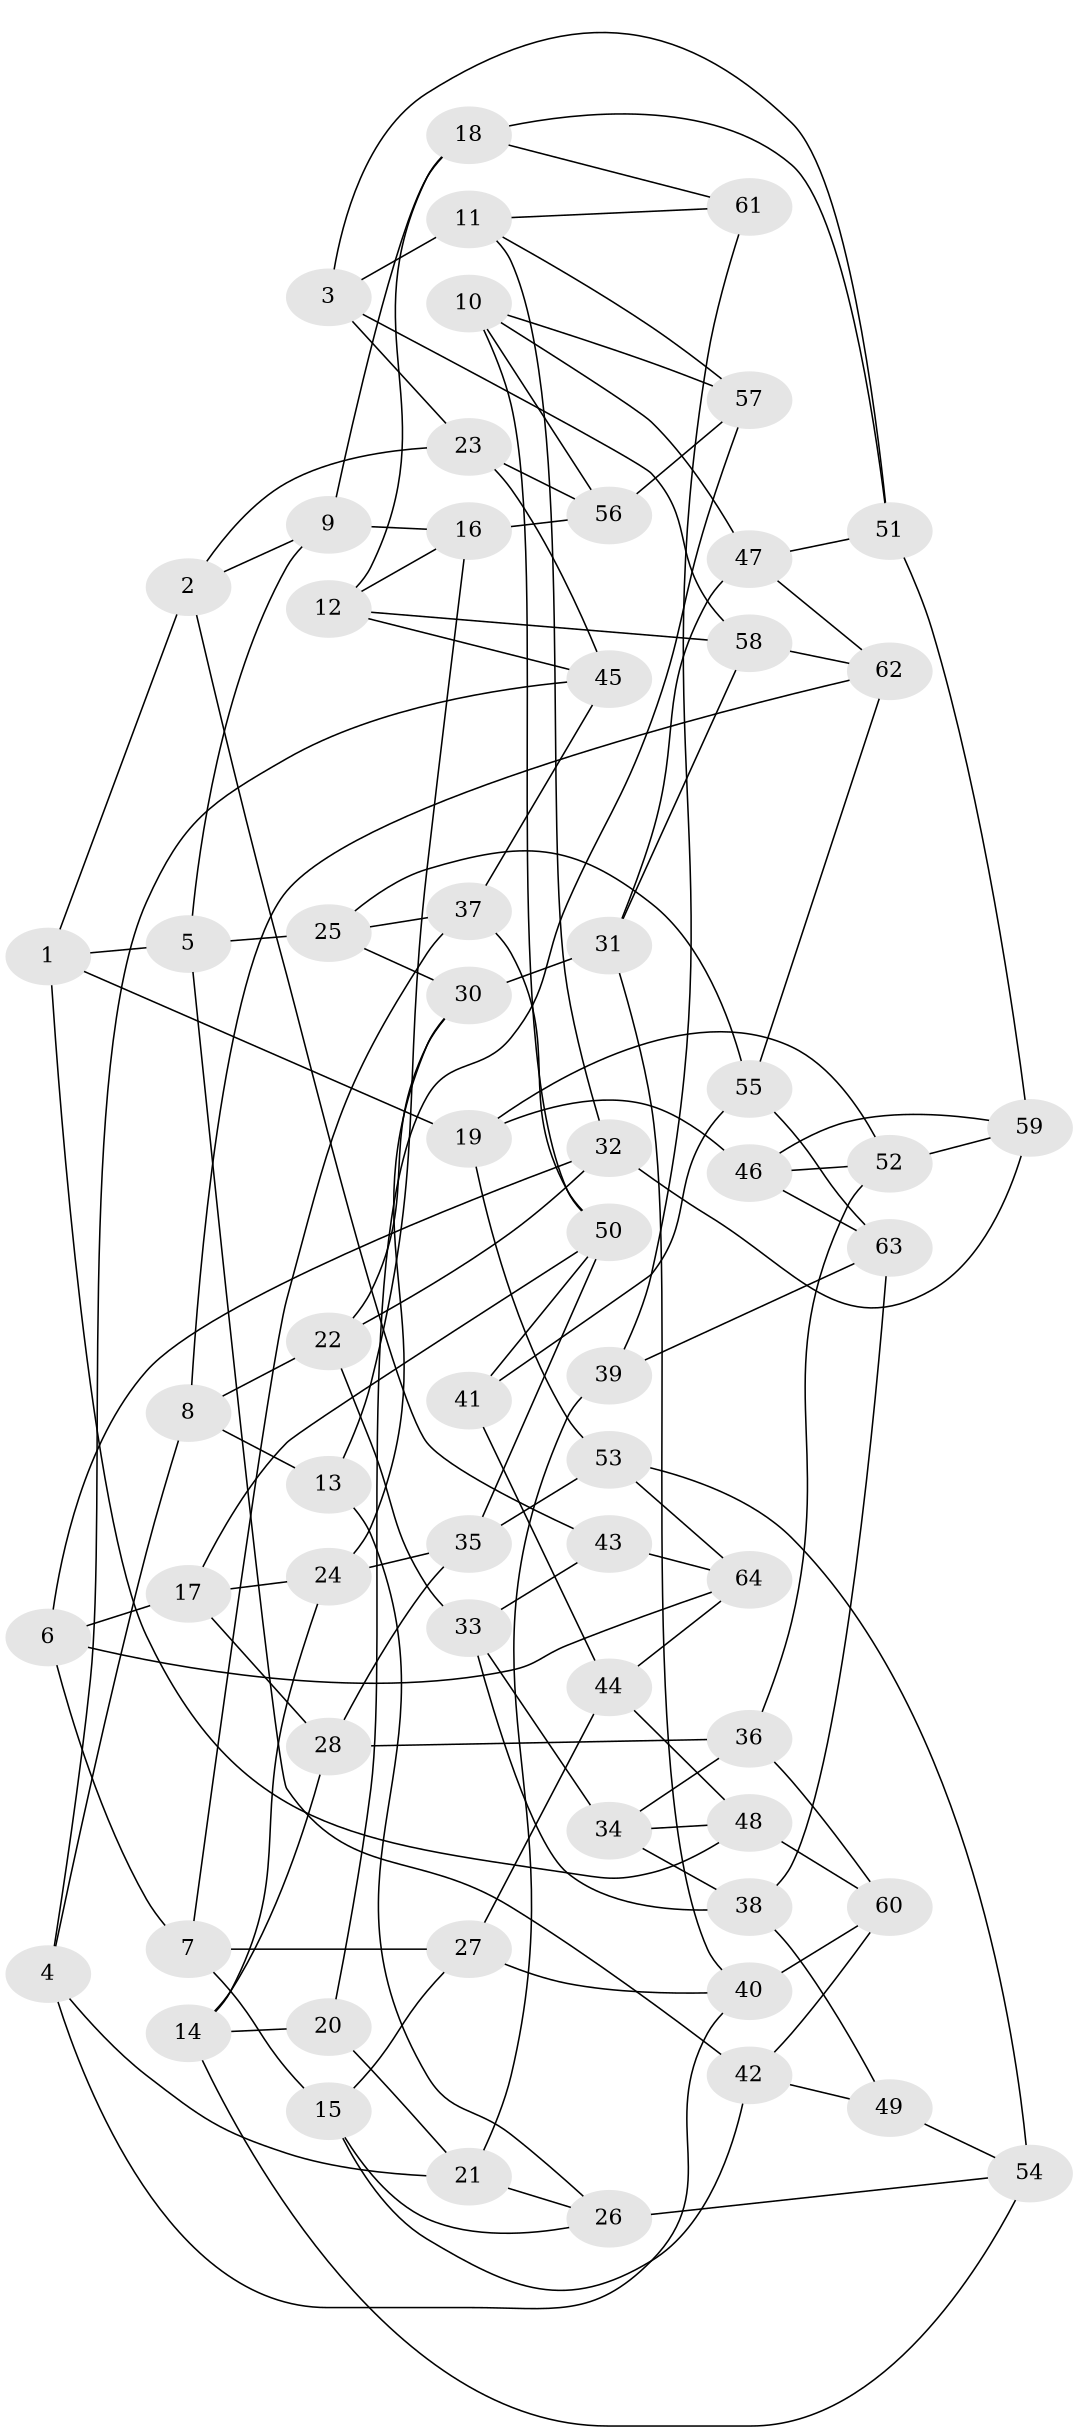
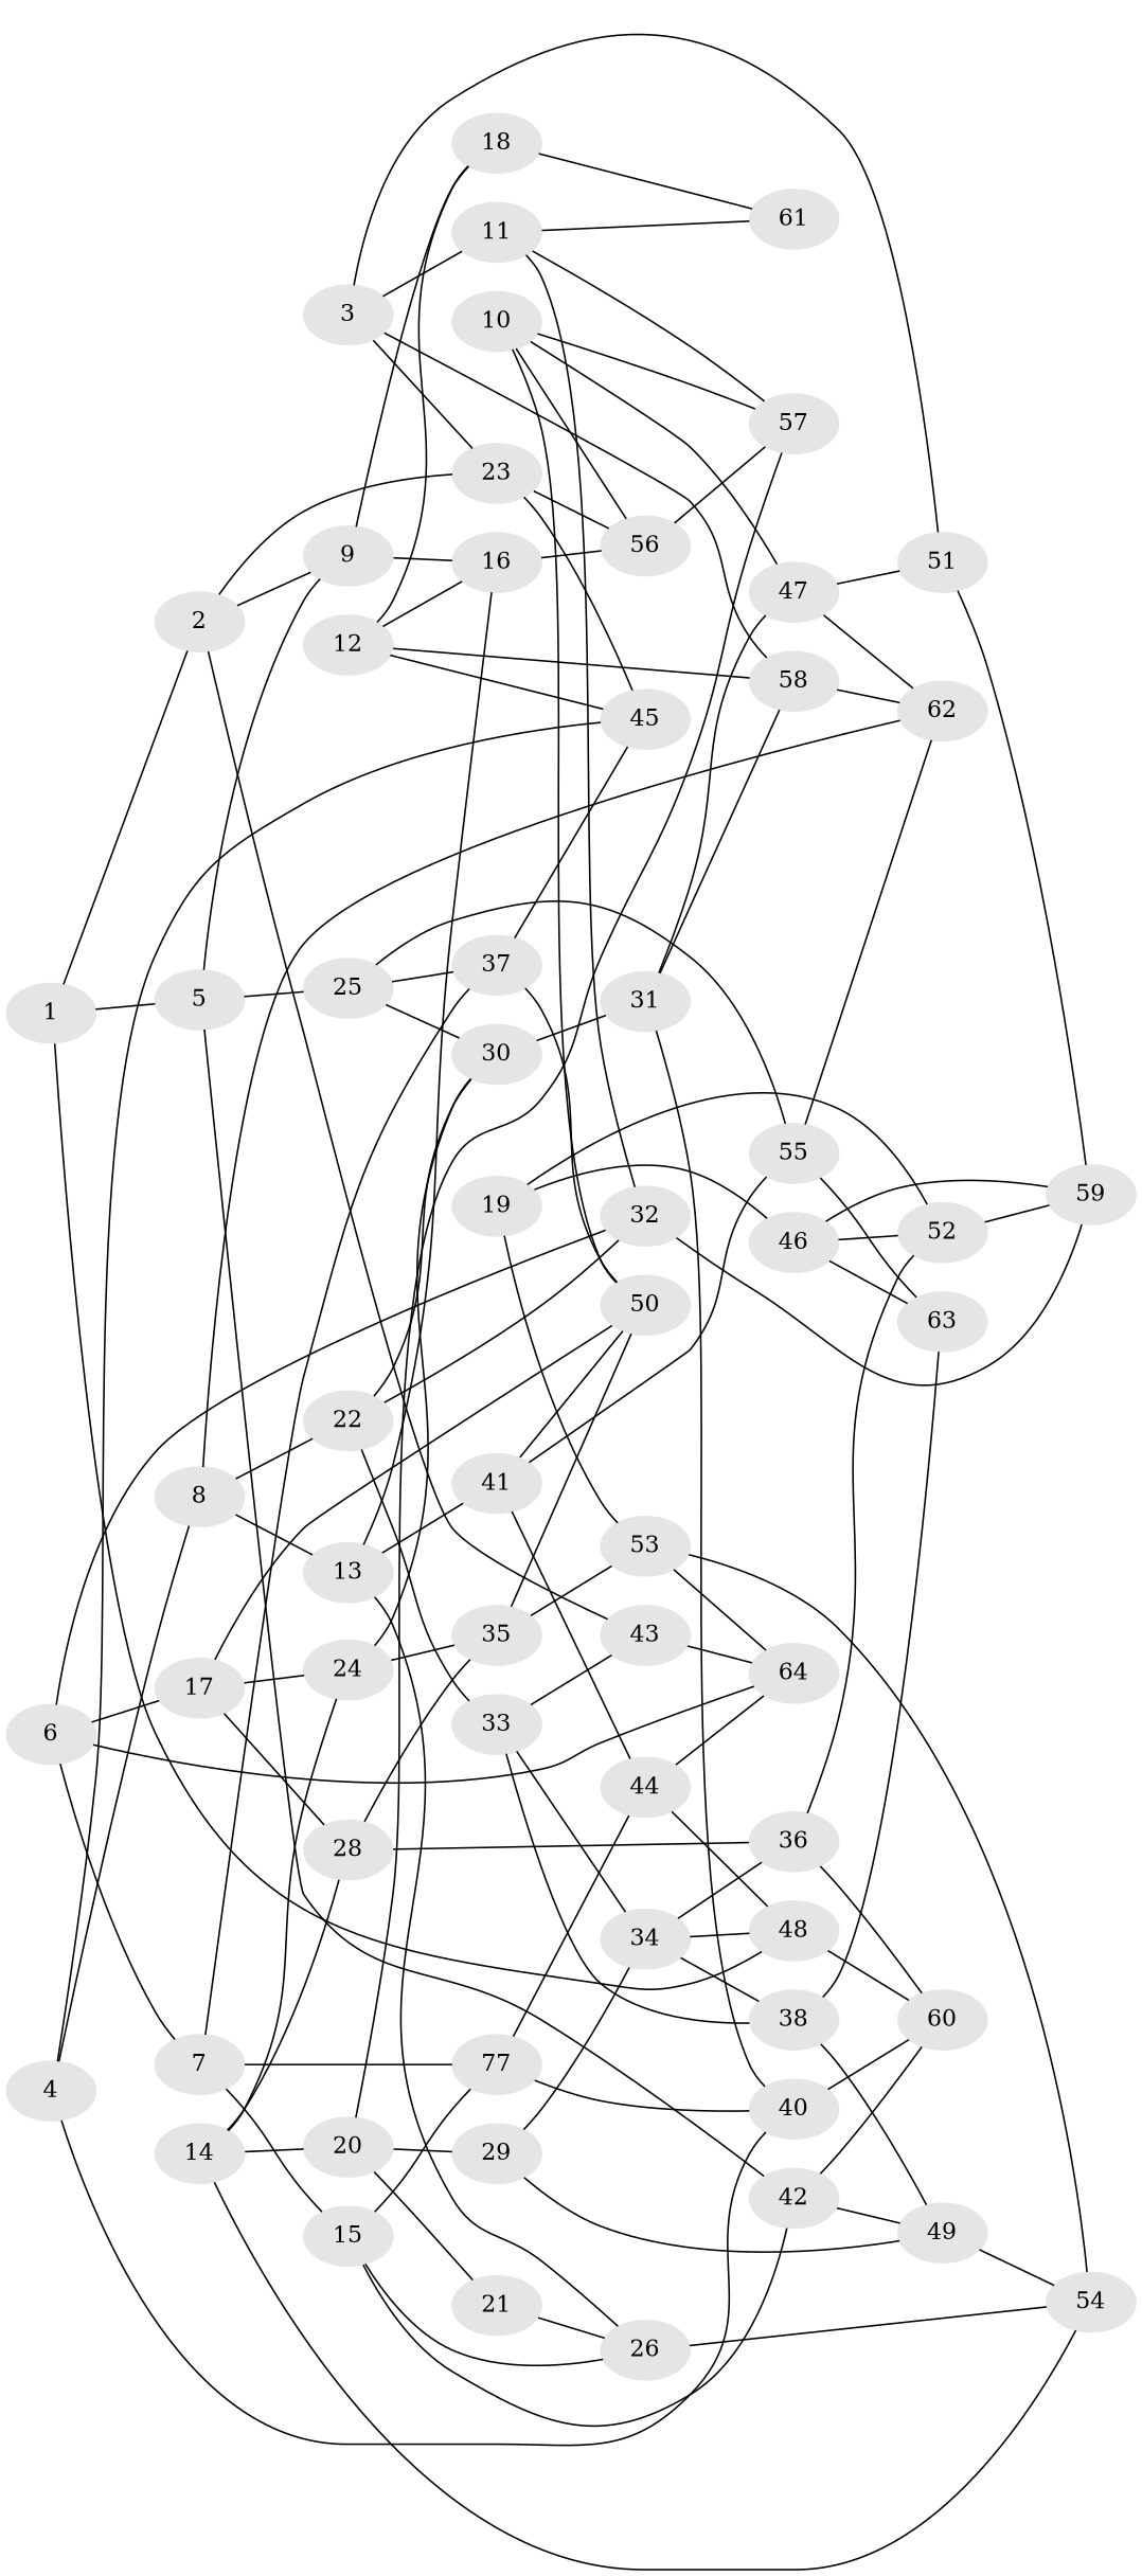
  graph {
    rankdir=LR
    node [color=gray90 style=filled]
    1
    2
    5
    19
    48
    9
    23
    43
    25
    42
    46
    52
    53
    60
    16
    18
    45
    56
    64
    3
    11
    51
    58
    32
    57
    61
    59
    62
    4
    8
    21
    40
    13
    22
    26
-   39
    37
    30
    55
    49
    6
    7
    17
    15
-   27
+   27 [label=77]
    50
    24
    28
    44
    41
    33
    10
    47
    12
    54
    14
    20
+   29
    35
    36
    63
    34
    31
    38
    1 -- 2
    1 -- 5
-   1 -- 19
    1 -- 48
    2 -- 9
    2 -- 23
    2 -- 43
    5 -- 9
    5 -- 25
    5 -- 42
    19 -- 46
    19 -- 52
    19 -- 53
    48 -- 60
    9 -- 16
    9 -- 18
    23 -- 45
    23 -- 56
    43 -- 64
    25 -- 37
    25 -- 30
    25 -- 55
    42 -- 60
    42 -- 49
    46 -- 52
    46 -- 59
    46 -- 63
    52 -- 59
    53 -- 64
    53 -- 54
    16 -- 56
-   18 -- 51
    18 -- 61
    56 -- 57
    3 -- 23
    3 -- 11
    3 -- 51
    3 -- 58
    11 -- 32
    11 -- 57
    11 -- 61
    51 -- 59
    58 -- 62
    32 -- 59
    4 -- 45
    4 -- 8
-   4 -- 21
    4 -- 40
    8 -- 62
    8 -- 13
    8 -- 22
    21 -- 26
-   21 -- 39
    40 -- 60
    13 -- 16
    13 -- 26
+   13 -- 41
    22 -- 32
    22 -- 30
    22 -- 33
    26 -- 54
-   39 -- 61
-   39 -- 63
    37 -- 45
    37 -- 50
    30 -- 31
    55 -- 62
    55 -- 63
    49 -- 54
    6 -- 64
    6 -- 32
    6 -- 7
    6 -- 17
    7 -- 37
    7 -- 15
    7 -- 27
    17 -- 50
    17 -- 24
    17 -- 28
    15 -- 42
    15 -- 26
    15 -- 27
    27 -- 40
    27 -- 44
    24 -- 30
    24 -- 35
    28 -- 35
    28 -- 36
    44 -- 48
    44 -- 64
    41 -- 55
    41 -- 50
    41 -- 44
    33 -- 43
    33 -- 34
    33 -- 38
    10 -- 56
    10 -- 57
    10 -- 50
    10 -- 47
    47 -- 51
    47 -- 62
    12 -- 16
    12 -- 18
    12 -- 45
    12 -- 58
    14 -- 24
    14 -- 28
    14 -- 54
    14 -- 20
    20 -- 57
    20 -- 21
+   20 -- 29
+   29 -- 49
+   29 -- 34
    35 -- 53
    35 -- 50
    36 -- 52
    36 -- 60
    34 -- 48
    34 -- 36
    34 -- 38
    31 -- 58
    31 -- 40
    31 -- 47
    38 -- 49
    38 -- 63
  }
